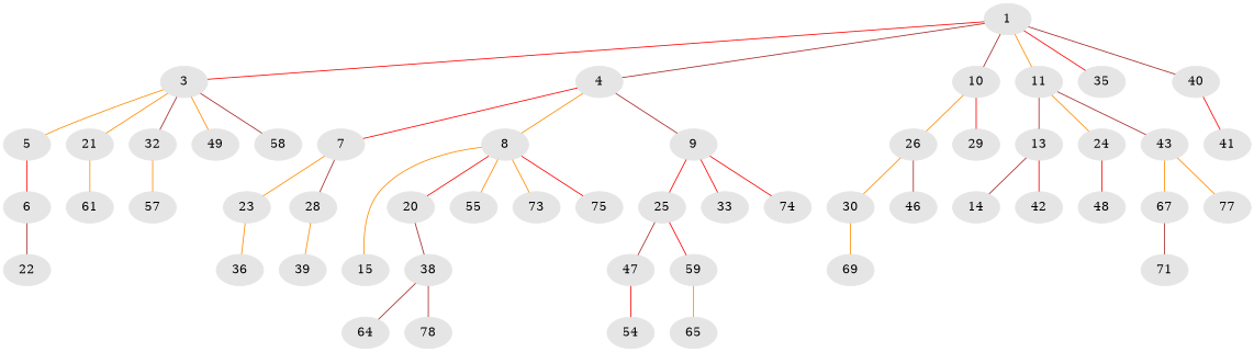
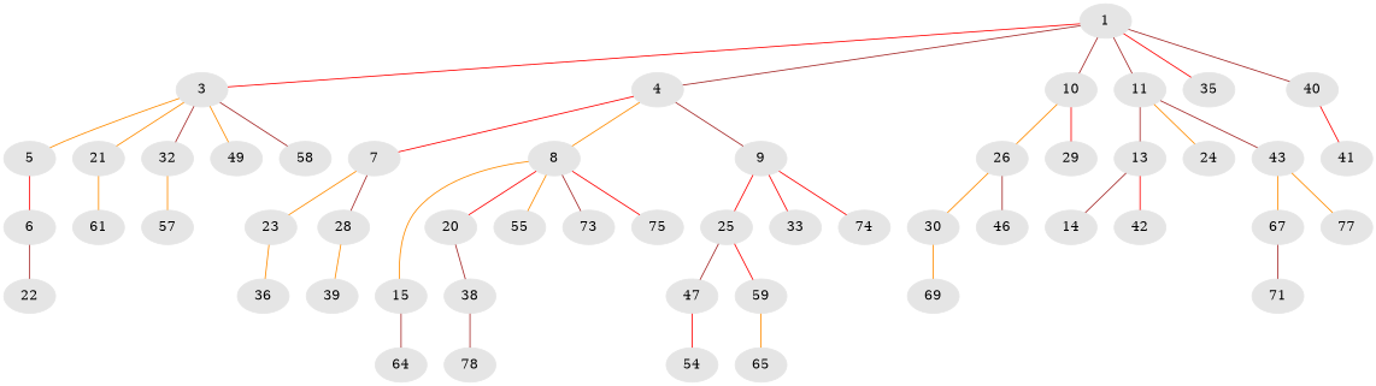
  graph {
    node [color=gray90 style=filled]
    edge [color=darkorange]
    1 [super="+2"]
    3 [super="+53"]
    4 [super="+16"]
    10 [super="+17"]
    11
    35 [super="+68"]
    40
    5
    21 [super="+27"]
    32
    49
    58
    7 [super="+19"]
    8 [super="+37"]
    9 [super="+31"]
    26 [super="+62"]
    29 [super="+45"]
    13 [super="+18"]
    24 [super="+60"]
    43 [super="+44"]
    41 [super="+52"]
    6 [super="+12"]
    61
    57
    23
    28 [super="+66"]
    15
    20
    55
    73
    75
    25
    33 [super="+70"]
    74
    22 [super="+56"]
    36
    39
    38 [super="+51"]
    47 [super="+50"]
    59 [super="+63"]
    30 [super="+34"]
    46
    14
    42
-   48 [super="+72"]
    67
    77
    64
    78
    54
    65
    69
    71
    1 -- 3 [color=red]
    1 -- 4 [color=brown]
    1 -- 10 [color=brown]
-   1 -- 11
+   1 -- 11 [color=brown]
    1 -- 35 [color=red]
    1 -- 40 [color=brown]
    3 -- 5
    3 -- 21
    3 -- 32 [color=brown]
    3 -- 49
    3 -- 58 [color=brown]
    4 -- 7 [color=red]
    4 -- 8
    4 -- 9 [color=brown]
    10 -- 26
    10 -- 29 [color=red]
    11 -- 13 [color=brown]
    11 -- 24
    11 -- 43 [color=brown]
    40 -- 41 [color=red]
    5 -- 6 [color=red]
    21 -- 61
    32 -- 57
    7 -- 23
    7 -- 28 [color=brown]
    8 -- 15
    8 -- 20 [color=red]
    8 -- 55
-   8 -- 73
+   8 -- 73 [color=brown]
    8 -- 75 [color=red]
    9 -- 25 [color=red]
    9 -- 33 [color=red]
    9 -- 74 [color=red]
    26 -- 30
    26 -- 46 [color=brown]
    13 -- 14 [color=brown]
    13 -- 42 [color=red]
-   24 -- 48 [color=red]
    43 -- 67
    43 -- 77
    6 -- 22 [color=brown]
    23 -- 36
    28 -- 39
    20 -- 38 [color=brown]
    25 -- 47 [color=brown]
    25 -- 59 [color=red]
-   38 -- 64 [color=brown]
+   15 -- 64 [color=brown]
    38 -- 78 [color=brown]
    47 -- 54 [color=red]
    59 -- 65
    30 -- 69
    67 -- 71 [color=brown]
  }
